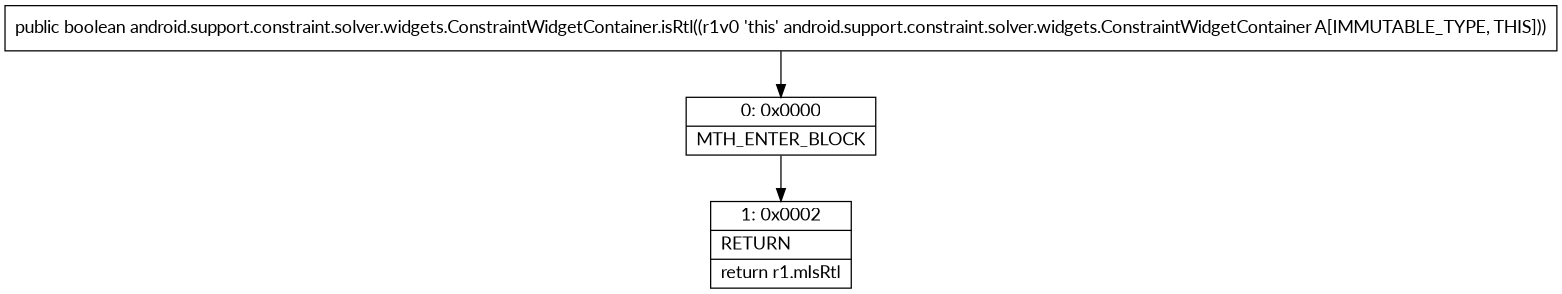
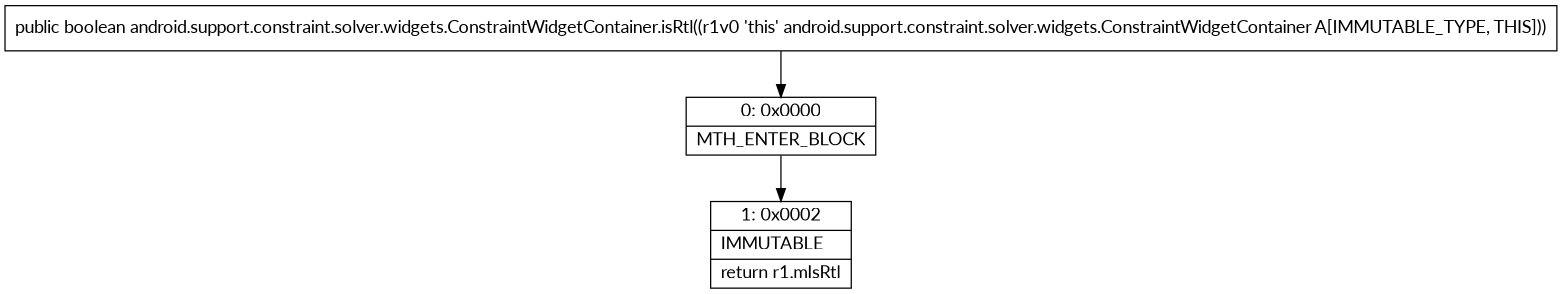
  digraph {
    fontname=Lato
    node [shape=record fontname=Lato]
    edge [fontname=Lato]
    n1 [label="{0\:\ 0x0000|MTH_ENTER_BLOCK\l}"]
-   n2 [label="{1\:\ 0x0002|RETURN\l|return r1.mIsRtl\l}"]
+   n2 [label="{1\:\ 0x0002|IMMUTABLE\l|return r1.mIsRtl\l}"]
    n3 [label="{public boolean android.support.constraint.solver.widgets.ConstraintWidgetContainer.isRtl((r1v0 'this' android.support.constraint.solver.widgets.ConstraintWidgetContainer A[IMMUTABLE_TYPE, THIS])) }"]
    n1 -> n2
    n3 -> n1
  }
